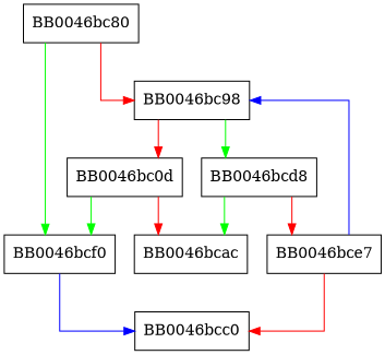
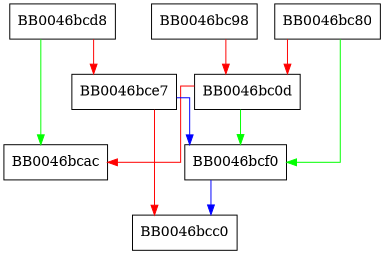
  digraph {
    splines=ortho
    node [shape=box]
    edge [color=red]
    BB0046bc80
    BB0046bcf0
    BB0046bc98
    BB0046bcc0
    BB0046bcd8
    n6 [label=BB0046bc0d]
    BB0046bcac
    BB0046bce7
    BB0046bc80 -> BB0046bcf0 [color=green]
-   BB0046bc80 -> BB0046bc98
+   BB0046bc80 -> n6
    BB0046bcf0 -> BB0046bcc0 [color=blue]
-   BB0046bc98 -> BB0046bcd8 [color=green]
    BB0046bc98 -> n6
    BB0046bcd8 -> BB0046bcac [color=green]
    BB0046bcd8 -> BB0046bce7
    n6 -> BB0046bcf0 [color=green]
    n6 -> BB0046bcac
-   BB0046bce7 -> BB0046bc98 [color=blue]
+   BB0046bce7 -> BB0046bcf0 [color=blue]
    BB0046bce7 -> BB0046bcc0
  }
